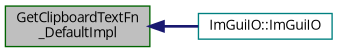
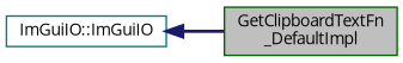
  digraph {
    rankdir=LR
    fontname="Open Sans"
    node [fontname="Open Sans" fontsize=10 shape=record style=filled]
    n1 [color=darkgreen fillcolor=grey75 fontcolor=black height=0.2 label="GetClipboardTextFn\l_DefaultImpl" width=0.4]
    n2 [color=teal fillcolor=white height=0.2 label="ImGuiIO::ImGuiIO" width=0.4]
-   n1 -> n2 [color=midnightblue dir=back fontname="Open Sans" fontsize=10 labelfontname=Helvetica labelfontsize=10 style=bold]
+   n2 -> n1 [color=midnightblue dir=back fontname="Open Sans" fontsize=10 labelfontname=Helvetica labelfontsize=10 style=bold]
  }
